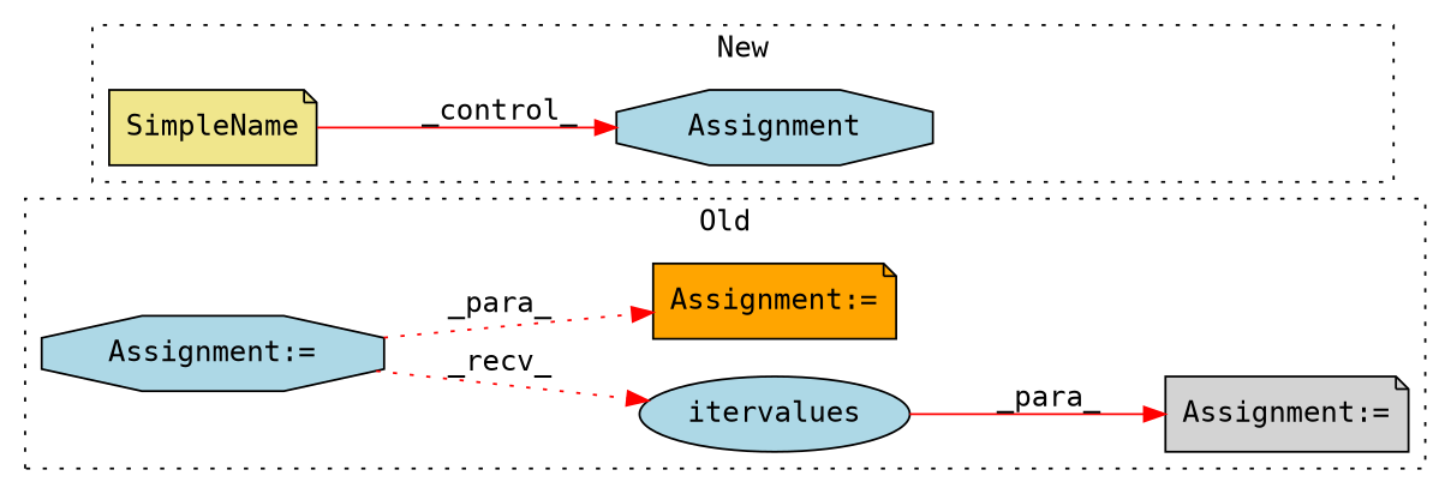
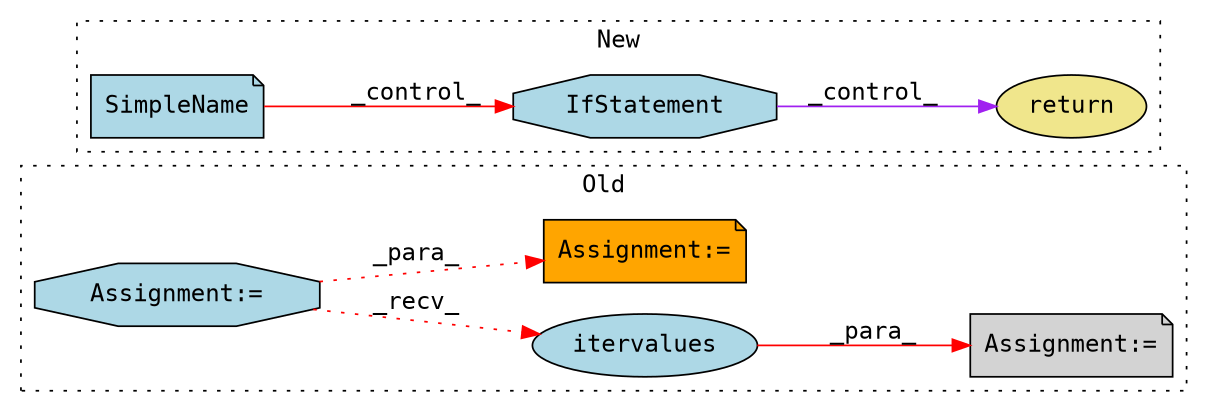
  digraph {
    fontname="DejaVu Sans Mono"
    rankdir=LR
    node [a=7 fillcolor=lightblue fontname="DejaVu Sans Mono" shape=note style=filled]
    edge [color=red fontname="DejaVu Sans Mono" style=solid]
    n1 [a=32 l="11,1" label=itervalues s="6956,6989" shape=ellipse]
    n2 [fillcolor=lightgrey l=54 label="Assignment:=" s=6945]
    n3 [l=3 label="Assignment:=" s=6312 shape=octagon]
    n4 [fillcolor=orange l=88 label="Assignment:=" s=7125]
-   n6 [a=25 l="4,2" label=Assignment s="6573,6664" shape=octagon]
-   n7 [a=42 fillcolor=khaki label=SimpleName]
+   n5 [a=41 fillcolor=khaki l=7 label=return s=6963 shape=ellipse]
+   n6 [a=25 l="4,2" label=IfStatement s="6573,6664" shape=octagon]
+   n7 [a=42 label=SimpleName]
    subgraph cluster_1 {
      label=Old
      style=dotted
      n1
      n2
      n3
      n4
    }
    subgraph cluster_2 {
      label=New
      style=dotted
+     n5
      n6
      n7
    }
    n1 -> n2 [label=_para_]
    n3 -> n1 [label=_recv_ style=dotted]
    n3 -> n4 [label=_para_ style=dotted]
+   n6 -> n5 [color=purple label=_control_]
    n7 -> n6 [label=_control_]
  }
